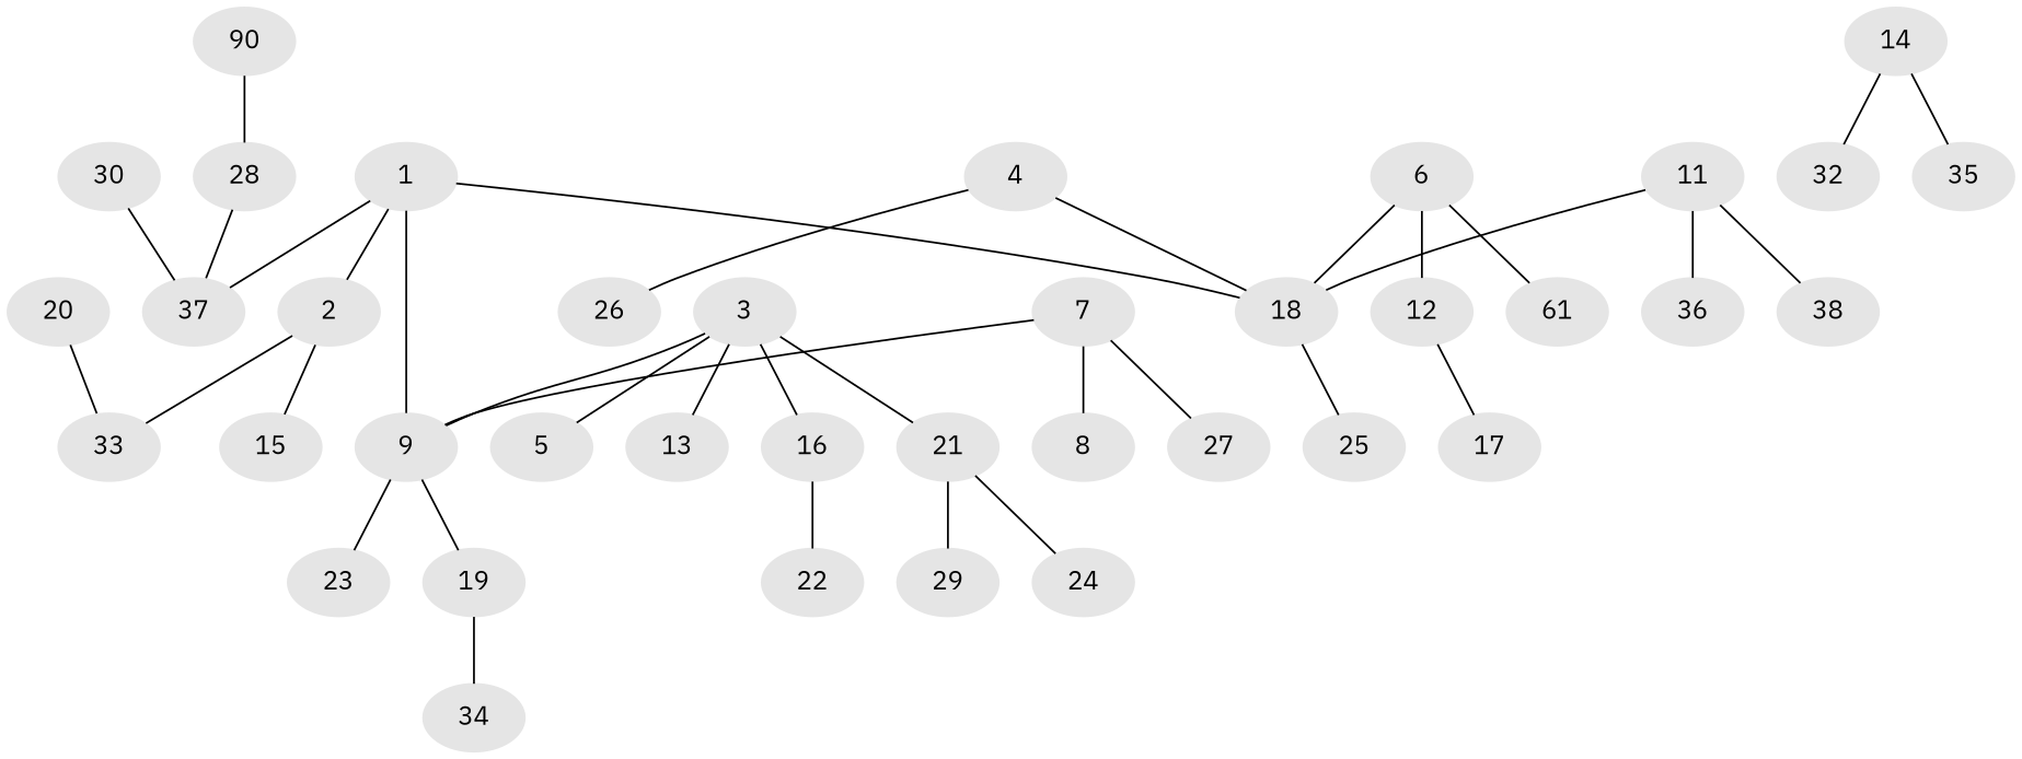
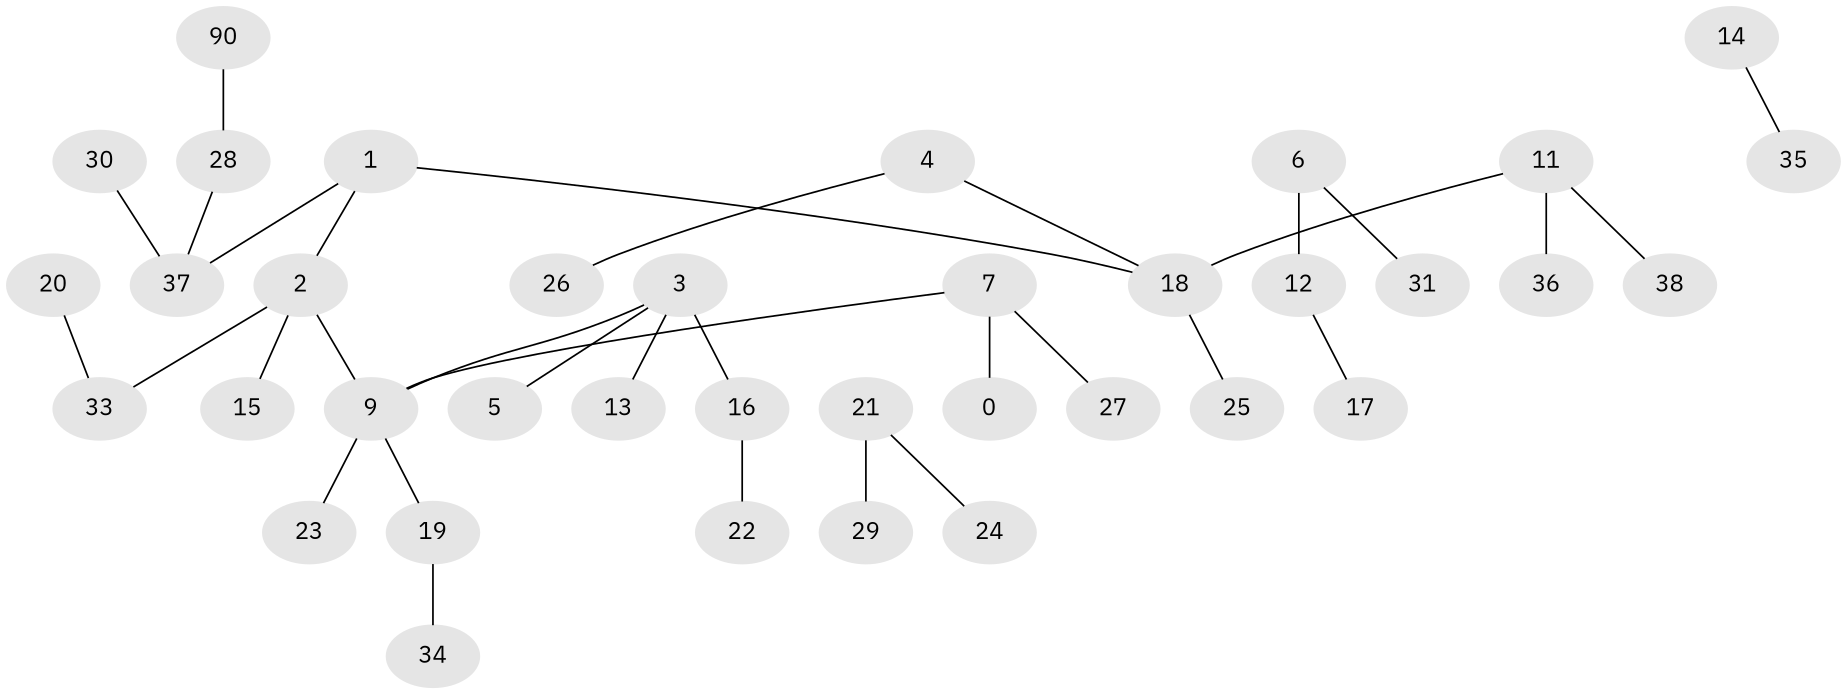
  graph {
    fontname="IBM Plex Sans"
    node [color=gray90 fontname="IBM Plex Sans" style=filled]
    edge [fontname="IBM Plex Sans" weight=1.0]
    1
    2
    9
    18
    37
    15
    33
    19
    23
    25
    3
    5
    13
    16
    21
    22
    24
    29
    4
    26
    14
-   32
    35
    6
    12
-   31 [label=61]
+   31
    17
    7
-   8
+   8 [label=0]
    27
    34
    n32 [label=90]
    28
    11
    36
    38
    20
    30
    1 -- 2
-   1 -- 9
+   2 -- 9
    1 -- 18
    1 -- 37
    2 -- 15
    2 -- 33
    9 -- 19
    9 -- 23
    18 -- 25
    19 -- 34
    3 -- 9
    3 -- 5
    3 -- 13
    3 -- 16
-   3 -- 21
    16 -- 22
    21 -- 24
    21 -- 29
    4 -- 18
    4 -- 26
-   14 -- 32
    14 -- 35
-   6 -- 18
    6 -- 12
    6 -- 31
    12 -- 17
    7 -- 9
    7 -- 8
    7 -- 27
    n32 -- 28
    28 -- 37
    11 -- 18
    11 -- 36
    11 -- 38
    20 -- 33
    30 -- 37
  }
